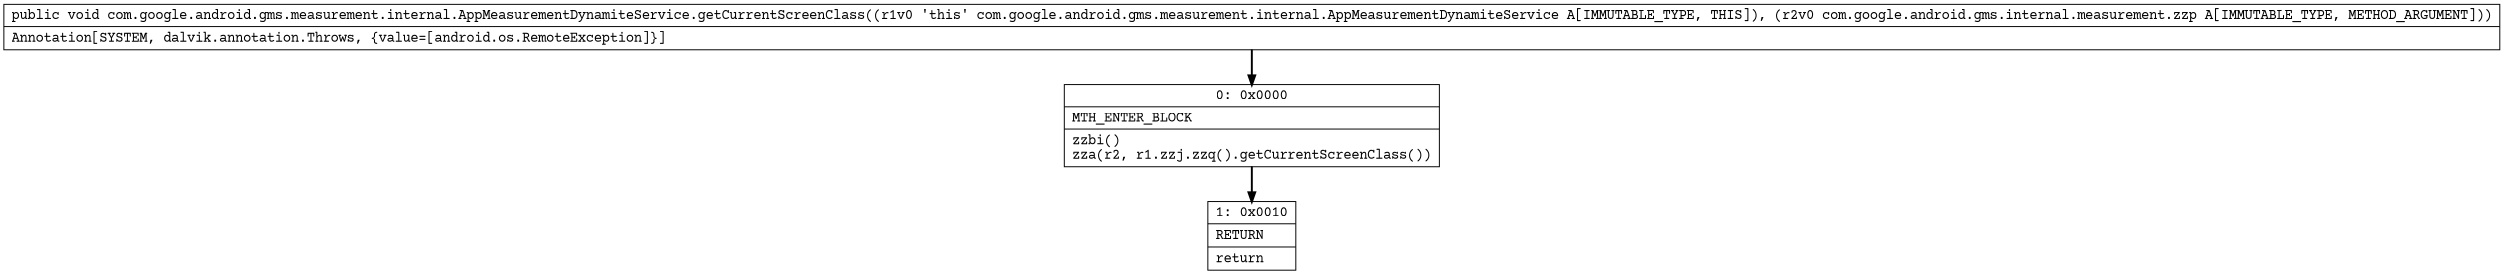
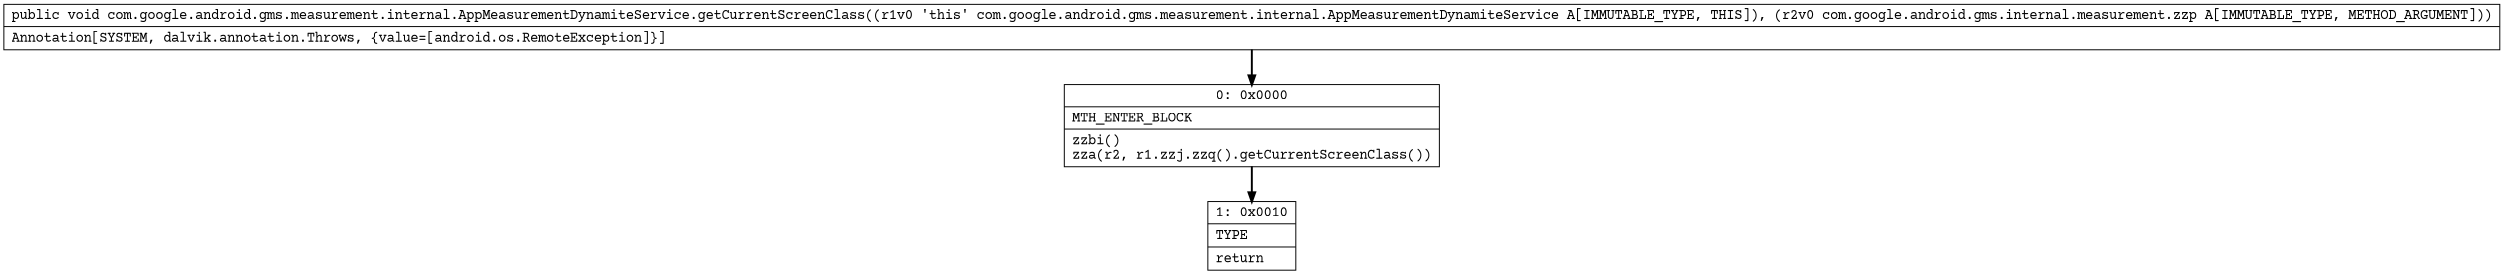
  digraph {
    fontname="Courier Prime"
    node [shape=record fontname="Courier Prime"]
    edge [style=bold fontname="Courier Prime"]
    n1 [label="{0\:\ 0x0000|MTH_ENTER_BLOCK\l|zzbi()\lzza(r2, r1.zzj.zzq().getCurrentScreenClass())\l}"]
-   n2 [label="{1\:\ 0x0010|RETURN\l|return\l}"]
+   n2 [label="{1\:\ 0x0010|TYPE\l|return\l}"]
    n3 [label="{public void com.google.android.gms.measurement.internal.AppMeasurementDynamiteService.getCurrentScreenClass((r1v0 'this' com.google.android.gms.measurement.internal.AppMeasurementDynamiteService A[IMMUTABLE_TYPE, THIS]), (r2v0 com.google.android.gms.internal.measurement.zzp A[IMMUTABLE_TYPE, METHOD_ARGUMENT]))  | Annotation[SYSTEM, dalvik.annotation.Throws, \{value=[android.os.RemoteException]\}]\l}"]
    n1 -> n2
    n3 -> n1
  }
